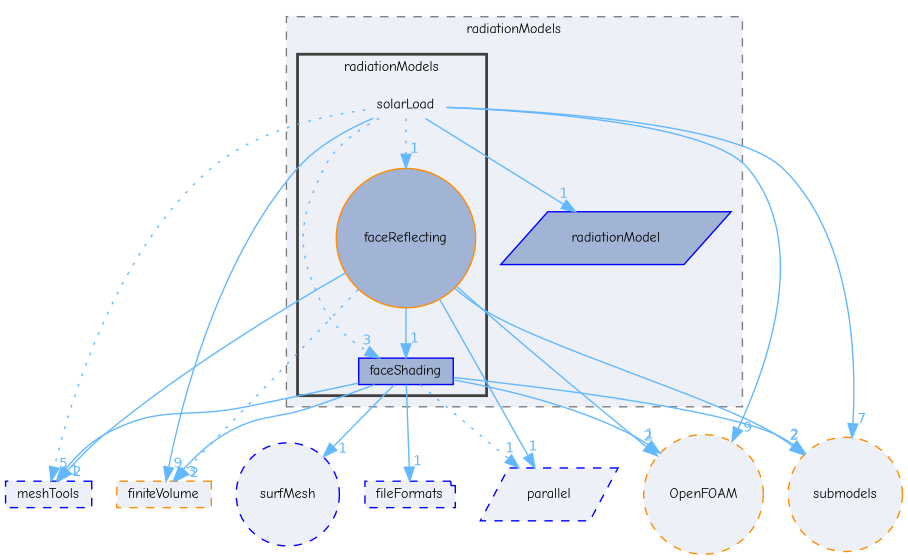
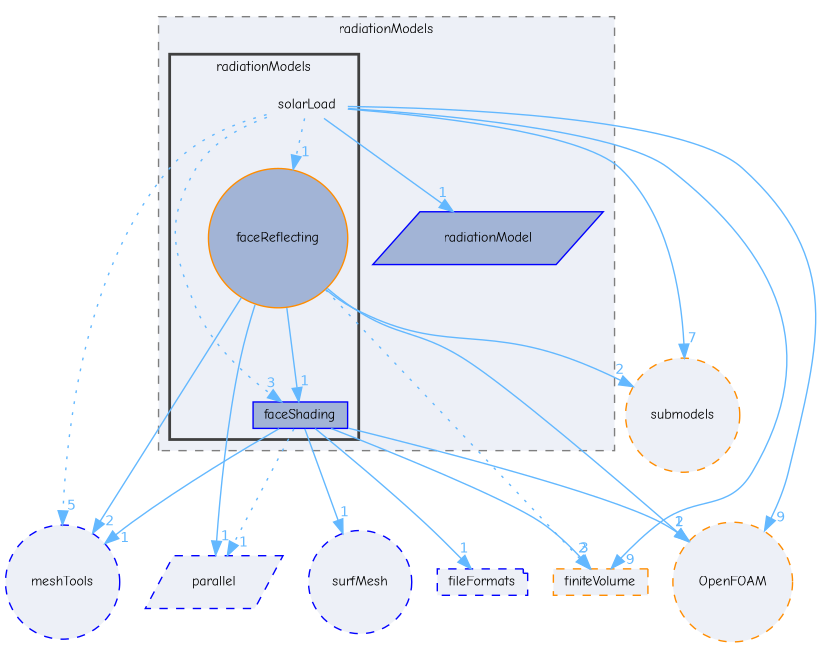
  digraph {
    compound=true
    fontname="Comic Neue"
    node [color=blue fontname="Comic Neue" fontsize=10 shape=circle fillcolor="#edf0f7" style="filled,dashed"]
    edge [color=steelblue1 fontcolor=steelblue1 fontname="Comic Neue" fontsize=10 headlabel=1 labeldistance=1.5 labelfontname=Helvetica labelfontsize=10 style=solid]
    n1 [height=0.2 label=solarLoad shape=plaintext width=0.4 fillcolor="" style=""]
    n2 [color=darkorange fillcolor="#a2b4d6" height=0.2 label=faceReflecting style=filled width=0.4]
    n3 [fillcolor="#a2b4d6" height=0.2 label=faceShading shape=box style=filled width=0.4]
    n4 [fillcolor="#a2b4d6" height=0.2 label=radiationModel shape=parallelogram style=filled width=0.4]
    n5 [color=darkorange height=0.2 label=finiteVolume shape=box width=0.4]
-   n6 [height=0.2 label=meshTools shape=box width=0.4]
+   n6 [height=0.2 label=meshTools width=0.4]
    n7 [color=darkorange height=0.2 label=OpenFOAM width=0.4]
    n8 [color=darkorange height=0.2 label=submodels width=0.4]
    n9 [height=0.2 label=parallel shape=parallelogram width=0.4]
    n10 [height=0.2 label=surfMesh width=0.4]
    n11 [height=0.2 label=fileFormats shape=note width=0.4]
    subgraph cluster_1 {
      bgcolor="#edf0f7"
      fontsize=10
      label=radiationModels
      pencolor=grey50
      style="filled,dashed"
      n4
      subgraph cluster_2 {
        bgcolor="#edf0f7"
        fontsize=10
        label=radiationModels
        pencolor=grey25
        style="filled,bold"
        n1
        n2
        n3
      }
    }
    n1 -> n2 [style=dotted]
    n1 -> n3 [headlabel=3 style=dotted]
    n1 -> n4
    n1 -> n5 [headlabel=9]
    n1 -> n6 [headlabel=5 style=dotted]
    n1 -> n7 [headlabel=9]
    n1 -> n8 [headlabel=7]
    n2 -> n3
    n2 -> n5 [headlabel=2 style=dotted]
    n2 -> n6 [headlabel=2]
    n2 -> n7 [headlabel=2]
    n2 -> n8 [headlabel=2]
    n2 -> n9
    n3 -> n5 [headlabel=3]
    n3 -> n6
    n3 -> n7
-   n3 -> n8 [headlabel=2]
    n3 -> n9 [style=dotted]
    n3 -> n10
    n3 -> n11
  }
